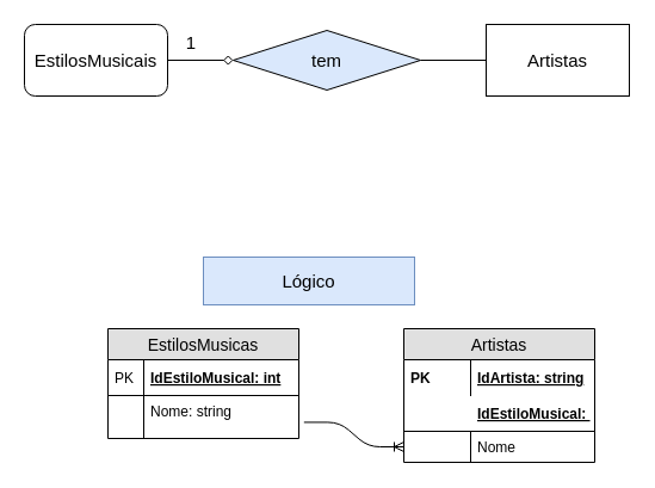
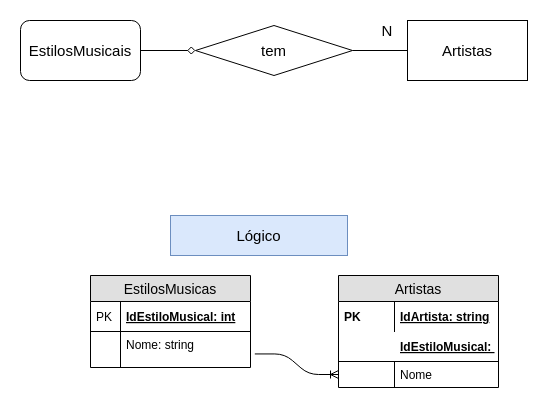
  <mxCell id="0" />
  <mxCell id="1" parent="0" />
  <mxCell id="2" value="EstilosMusicas" style="swimlane;fontStyle=0;childLayout=stackLayout;horizontal=1;startSize=26;fillColor=#e0e0e0;horizontalStack=0;resizeParent=1;resizeParentMax=0;resizeLast=0;collapsible=1;marginBottom=0;swimlaneFillColor=#ffffff;align=center;fontSize=14;" vertex="1" parent="1"><mxGeometry x="90" y="275" width="160" height="92" as="geometry" /></mxCell>
  <mxCell id="3" value="IdEstiloMusical: int" style="shape=partialRectangle;top=0;left=0;right=0;bottom=1;align=left;verticalAlign=middle;fillColor=none;spacingLeft=34;spacingRight=4;overflow=hidden;rotatable=0;points=[[0,0.5],[1,0.5]];portConstraint=eastwest;dropTarget=0;fontStyle=5;fontSize=12;" vertex="1" parent="2"><mxGeometry y="26" width="160" height="30" as="geometry" /></mxCell>
  <mxCell id="4" value="PK" style="shape=partialRectangle;top=0;left=0;bottom=0;fillColor=none;align=left;verticalAlign=middle;spacingLeft=4;spacingRight=4;overflow=hidden;rotatable=0;points=[];portConstraint=eastwest;part=1;fontSize=12;" vertex="1" connectable="0" parent="3"><mxGeometry width="30" height="30" as="geometry" /></mxCell>
  <mxCell id="5" value="Nome: string" style="shape=partialRectangle;top=0;left=0;right=0;bottom=0;align=left;verticalAlign=top;fillColor=none;spacingLeft=34;spacingRight=4;overflow=hidden;rotatable=0;points=[[0,0.5],[1,0.5]];portConstraint=eastwest;dropTarget=0;fontSize=12;" vertex="1" parent="2"><mxGeometry y="56" width="160" height="26" as="geometry" /></mxCell>
  <mxCell id="6" value="" style="shape=partialRectangle;top=0;left=0;bottom=0;fillColor=none;align=left;verticalAlign=top;spacingLeft=4;spacingRight=4;overflow=hidden;rotatable=0;points=[];portConstraint=eastwest;part=1;fontSize=12;" vertex="1" connectable="0" parent="5"><mxGeometry width="30" height="26" as="geometry" /></mxCell>
  <mxCell id="7" value="" style="shape=partialRectangle;top=0;left=0;right=0;bottom=0;align=left;verticalAlign=top;fillColor=none;spacingLeft=34;spacingRight=4;overflow=hidden;rotatable=0;points=[[0,0.5],[1,0.5]];portConstraint=eastwest;dropTarget=0;fontSize=12;" vertex="1" parent="2"><mxGeometry y="82" width="160" height="10" as="geometry" /></mxCell>
  <mxCell id="8" value="" style="shape=partialRectangle;top=0;left=0;bottom=0;fillColor=none;align=left;verticalAlign=top;spacingLeft=4;spacingRight=4;overflow=hidden;rotatable=0;points=[];portConstraint=eastwest;part=1;fontSize=12;" vertex="1" connectable="0" parent="7"><mxGeometry width="30" height="10" as="geometry" /></mxCell>
  <mxCell id="9" value="Artistas" style="swimlane;fontStyle=0;childLayout=stackLayout;horizontal=1;startSize=26;fillColor=#e0e0e0;horizontalStack=0;resizeParent=1;resizeParentMax=0;resizeLast=0;collapsible=1;marginBottom=0;swimlaneFillColor=#ffffff;align=center;fontSize=14;" vertex="1" parent="1"><mxGeometry x="338" y="275" width="160" height="112" as="geometry" /></mxCell>
  <mxCell id="10" value="IdArtista: string" style="shape=partialRectangle;top=0;left=0;right=0;bottom=0;align=left;verticalAlign=middle;fillColor=none;spacingLeft=60;spacingRight=4;overflow=hidden;rotatable=0;points=[[0,0.5],[1,0.5]];portConstraint=eastwest;dropTarget=0;fontStyle=5;fontSize=12;" vertex="1" parent="9"><mxGeometry y="26" width="160" height="30" as="geometry" /></mxCell>
  <mxCell id="11" value="PK" style="shape=partialRectangle;fontStyle=1;top=0;left=0;bottom=0;fillColor=none;align=left;verticalAlign=middle;spacingLeft=4;spacingRight=4;overflow=hidden;rotatable=0;points=[];portConstraint=eastwest;part=1;fontSize=12;" vertex="1" connectable="0" parent="10"><mxGeometry width="56" height="30" as="geometry" /></mxCell>
  <mxCell id="12" value="IdEstiloMusical: int" style="shape=partialRectangle;top=0;left=0;right=0;bottom=1;align=left;verticalAlign=middle;fillColor=none;spacingLeft=60;spacingRight=4;overflow=hidden;rotatable=0;points=[[0,0.5],[1,0.5]];portConstraint=eastwest;dropTarget=0;fontStyle=5;fontSize=12;" vertex="1" parent="9"><mxGeometry y="56" width="160" height="30" as="geometry" /></mxCell>
  <mxCell id="13" value="Nome" style="shape=partialRectangle;top=0;left=0;right=0;bottom=0;align=left;verticalAlign=top;fillColor=none;spacingLeft=60;spacingRight=4;overflow=hidden;rotatable=0;points=[[0,0.5],[1,0.5]];portConstraint=eastwest;dropTarget=0;fontSize=12;" vertex="1" parent="9"><mxGeometry y="86" width="160" height="26" as="geometry" /></mxCell>
  <mxCell id="14" value="" style="shape=partialRectangle;top=0;left=0;bottom=0;fillColor=none;align=left;verticalAlign=top;spacingLeft=4;spacingRight=4;overflow=hidden;rotatable=0;points=[];portConstraint=eastwest;part=1;fontSize=12;" vertex="1" connectable="0" parent="13"><mxGeometry width="56" height="26" as="geometry" /></mxCell>
  <mxCell id="15" value="" style="edgeStyle=entityRelationEdgeStyle;fontSize=12;html=1;endArrow=ERoneToMany;exitX=1.027;exitY=-0.355;exitDx=0;exitDy=0;exitPerimeter=0;entryX=0;entryY=0.5;entryDx=0;entryDy=0;" edge="1" parent="1" source="7" target="13"><mxGeometry width="100" height="100" relative="1" as="geometry"><mxPoint x="280" y="475" as="sourcePoint" /><mxPoint x="380" y="375" as="targetPoint" /></mxGeometry></mxCell>
  <mxCell id="16" value="Lógico" style="text;html=1;strokeColor=#6c8ebf;fillColor=#dae8fc;align=center;verticalAlign=middle;whiteSpace=wrap;rounded=0;fontSize=15;" vertex="1" parent="1"><mxGeometry x="170" y="215" width="177" height="40" as="geometry" /></mxCell>
  <mxCell id="17" style="edgeStyle=orthogonalEdgeStyle;rounded=0;orthogonalLoop=1;jettySize=auto;html=1;fontSize=15;endArrow=diamond;endFill=0;" edge="1" parent="1" source="18" target="20"><mxGeometry relative="1" as="geometry" /></mxCell>
  <mxCell id="18" value="EstilosMusicais" style="whiteSpace=wrap;html=1;fontSize=15;rounded=1;" vertex="1" parent="1"><mxGeometry x="20" y="20" width="120" height="60" as="geometry" /></mxCell>
  <mxCell id="19" style="edgeStyle=orthogonalEdgeStyle;rounded=0;orthogonalLoop=1;jettySize=auto;html=1;endArrow=none;endFill=0;fontSize=15;" edge="1" parent="1" source="20" target="21"><mxGeometry relative="1" as="geometry" /></mxCell>
- <mxCell id="20" value="tem" style="rhombus;whiteSpace=wrap;html=1;fontSize=15;fillColor=#dae8fc;" vertex="1" parent="1"><mxGeometry x="195" y="25" width="157" height="50" as="geometry" /></mxCell>
+ <mxCell id="20" value="tem" style="rhombus;whiteSpace=wrap;html=1;fontSize=15;" vertex="1" parent="1"><mxGeometry x="195" y="25" width="157" height="50" as="geometry" /></mxCell>
  <mxCell id="21" value="Artistas" style="rounded=0;whiteSpace=wrap;html=1;fontSize=15;" vertex="1" parent="1"><mxGeometry x="407" y="20" width="120" height="60" as="geometry" /></mxCell>
- <mxCell id="22" value="1" style="text;html=1;strokeColor=none;fillColor=none;align=center;verticalAlign=middle;whiteSpace=wrap;rounded=0;fontSize=15;" vertex="1" parent="1"><mxGeometry x="140" y="25" width="40" height="20" as="geometry" /></mxCell>
+ <mxCell id="23" value="N" style="text;html=1;strokeColor=none;fillColor=none;align=center;verticalAlign=middle;whiteSpace=wrap;rounded=0;fontSize=15;" vertex="1" parent="1"><mxGeometry x="367" y="20" width="40" height="20" as="geometry" /></mxCell>
